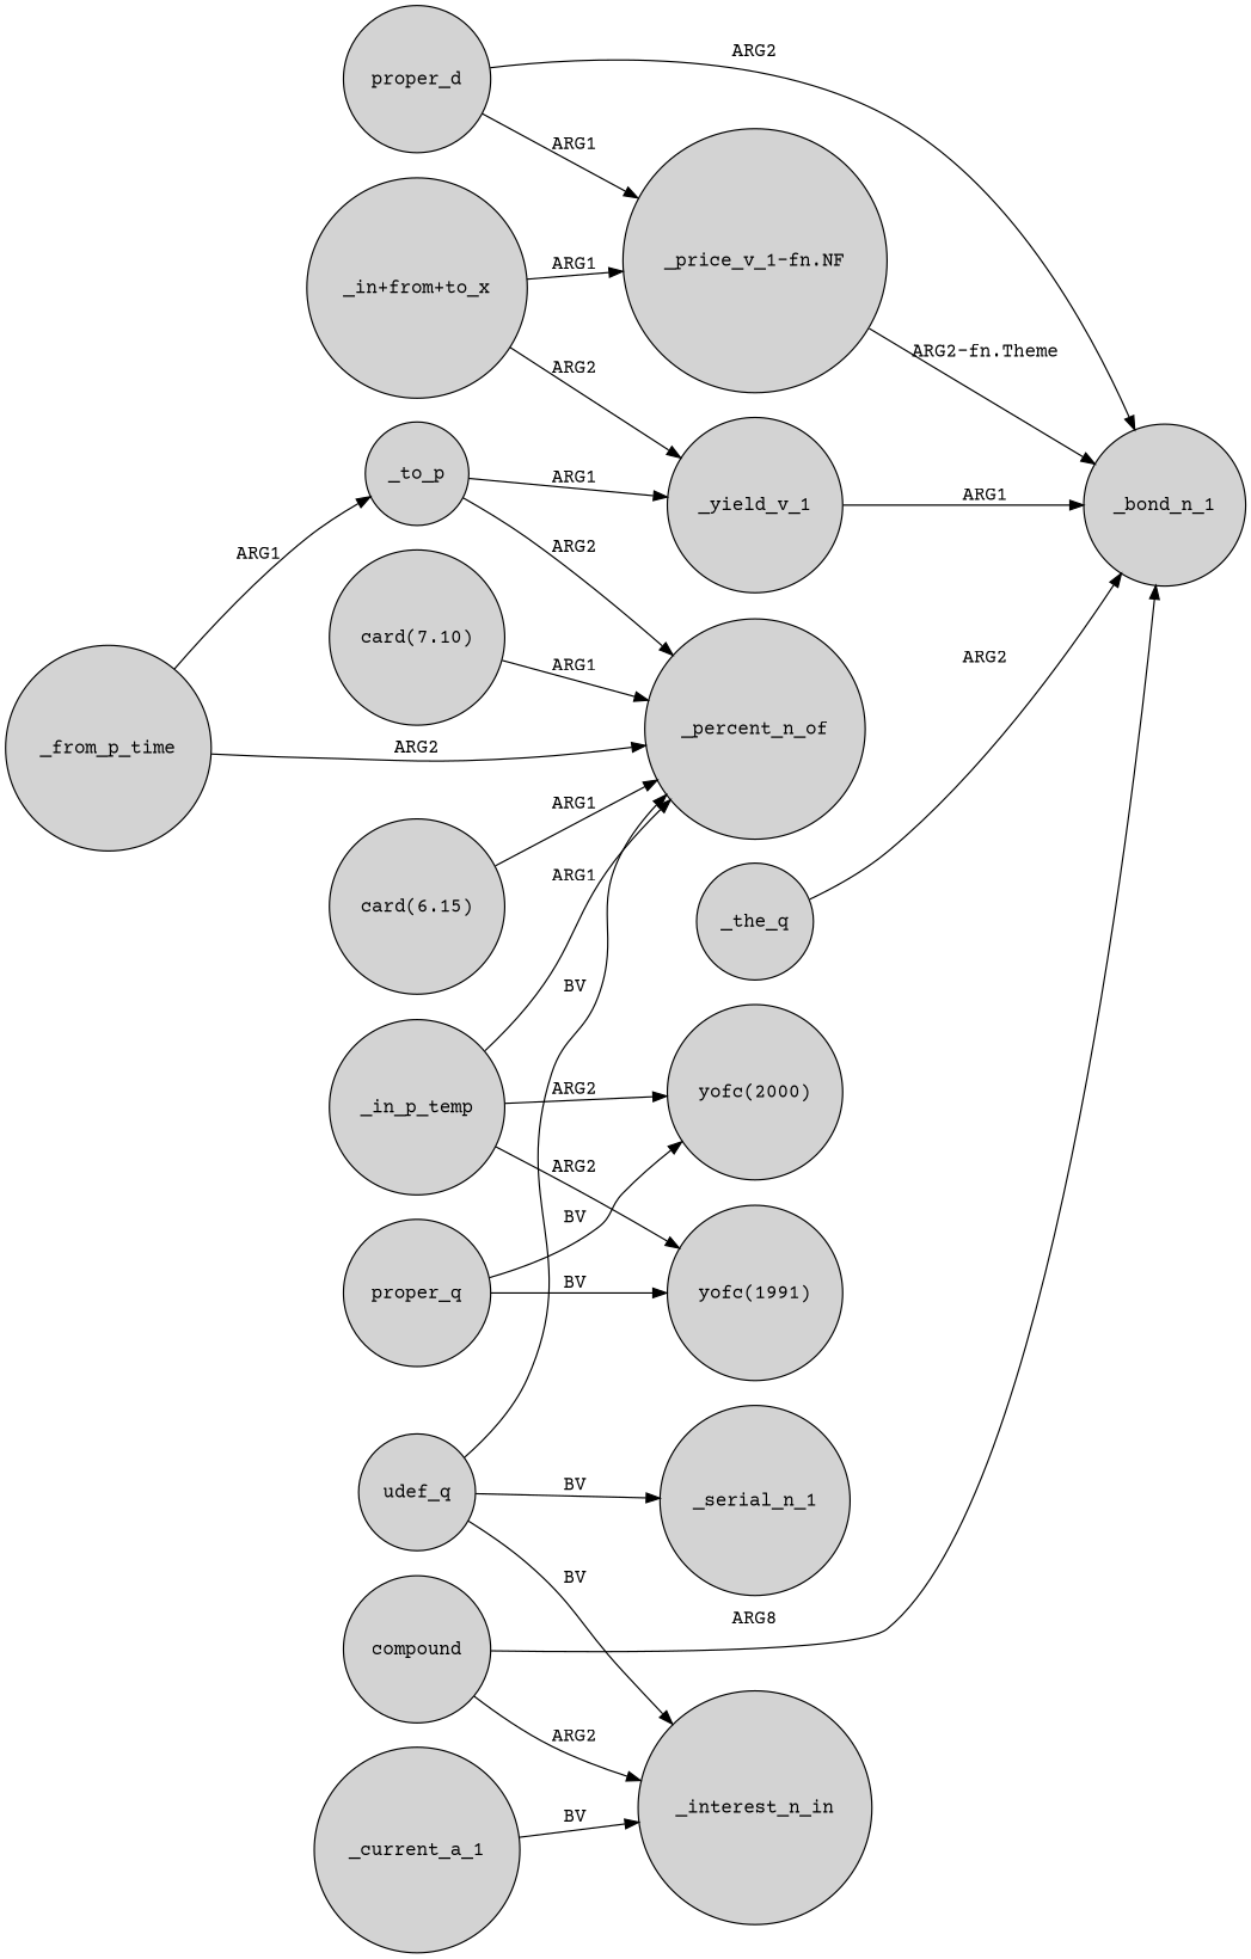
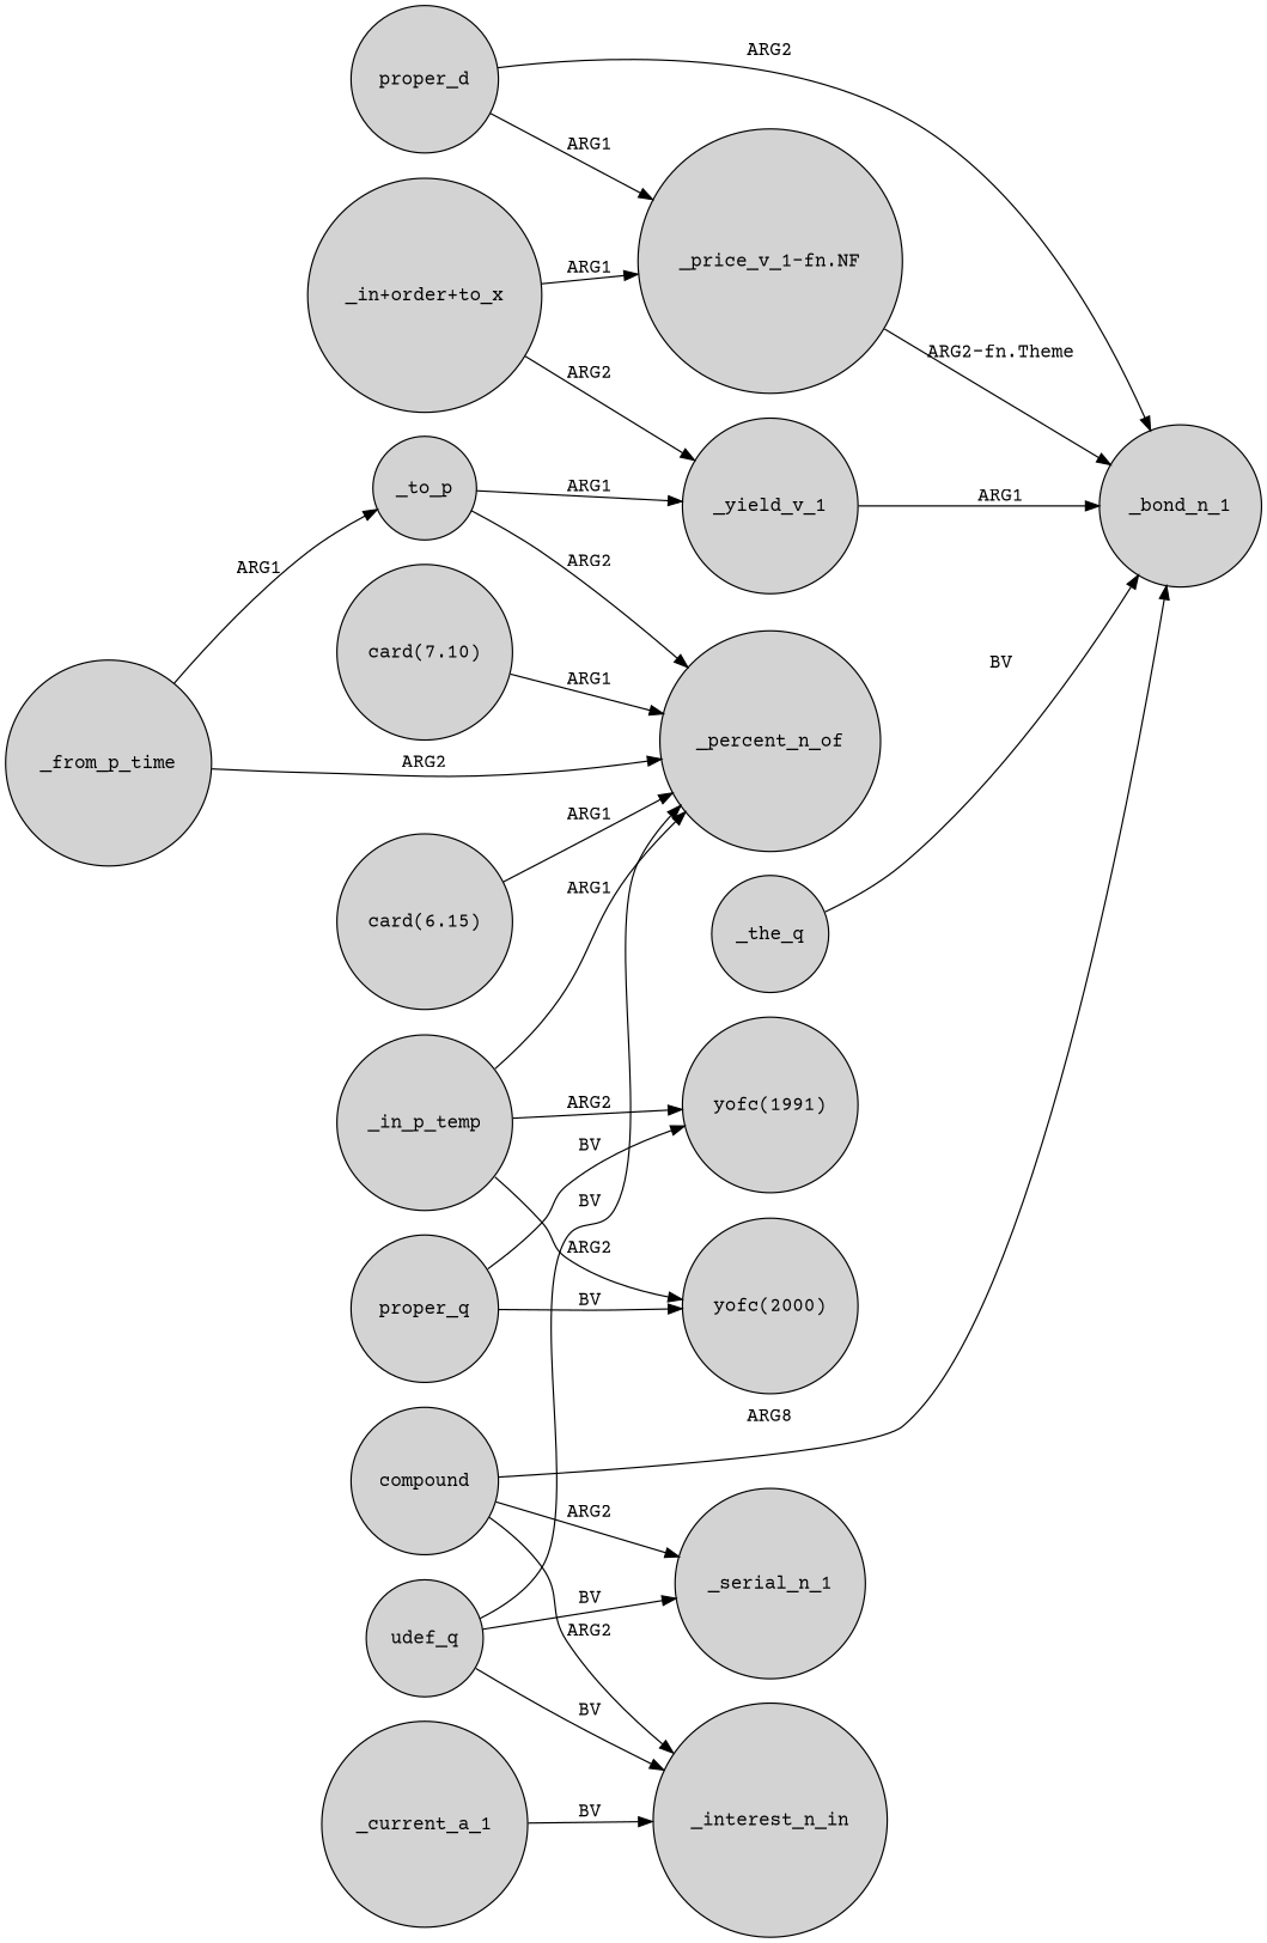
  digraph {
    fontname="Courier Prime"
    rankdir=LR
    node [fontname="Courier Prime" shape=circle style=filled]
    edge [fontname="Courier Prime"]
    n1 [label=proper_d]
    _bond_n_1
    "_price_v_1-fn.NF"
    proper_q
    "yofc(1991)"
    "yofc(2000)"
    compound
    _serial_n_1
    _interest_n_in
    _in_p_temp
    _percent_n_of
    udef_q
    _yield_v_1
    "card(7.10)"
    _from_p_time
    _to_p
-   "_in+order+to_x" [label="_in+from+to_x"]
+   "_in+order+to_x"
    _the_q
    "card(6.15)"
    _current_a_1
    n1 -> _bond_n_1 [label=ARG2]
    n1 -> "_price_v_1-fn.NF" [label=ARG1]
    "_price_v_1-fn.NF" -> _bond_n_1 [label="ARG2-fn.Theme"]
    proper_q -> "yofc(1991)" [label=BV]
    proper_q -> "yofc(2000)" [label=BV]
    compound -> _bond_n_1 [label=ARG8]
+   compound -> _serial_n_1 [label=ARG2]
    compound -> _interest_n_in [label=ARG2]
    _in_p_temp -> "yofc(1991)" [label=ARG2]
    _in_p_temp -> "yofc(2000)" [label=ARG2]
    _in_p_temp -> _percent_n_of [label=ARG1]
    udef_q -> _serial_n_1 [label=BV]
    udef_q -> _interest_n_in [label=BV]
    udef_q -> _percent_n_of [label=BV]
    _yield_v_1 -> _bond_n_1 [label=ARG1]
    "card(7.10)" -> _percent_n_of [label=ARG1]
    _from_p_time -> _percent_n_of [label=ARG2]
    _from_p_time -> _to_p [label=ARG1]
    _to_p -> _percent_n_of [label=ARG2]
    _to_p -> _yield_v_1 [label=ARG1]
    "_in+order+to_x" -> "_price_v_1-fn.NF" [label=ARG1]
    "_in+order+to_x" -> _yield_v_1 [label=ARG2]
-   _the_q -> _bond_n_1 [label=ARG2]
+   _the_q -> _bond_n_1 [label=BV]
    "card(6.15)" -> _percent_n_of [label=ARG1]
    _current_a_1 -> _interest_n_in [label=BV]
  }
